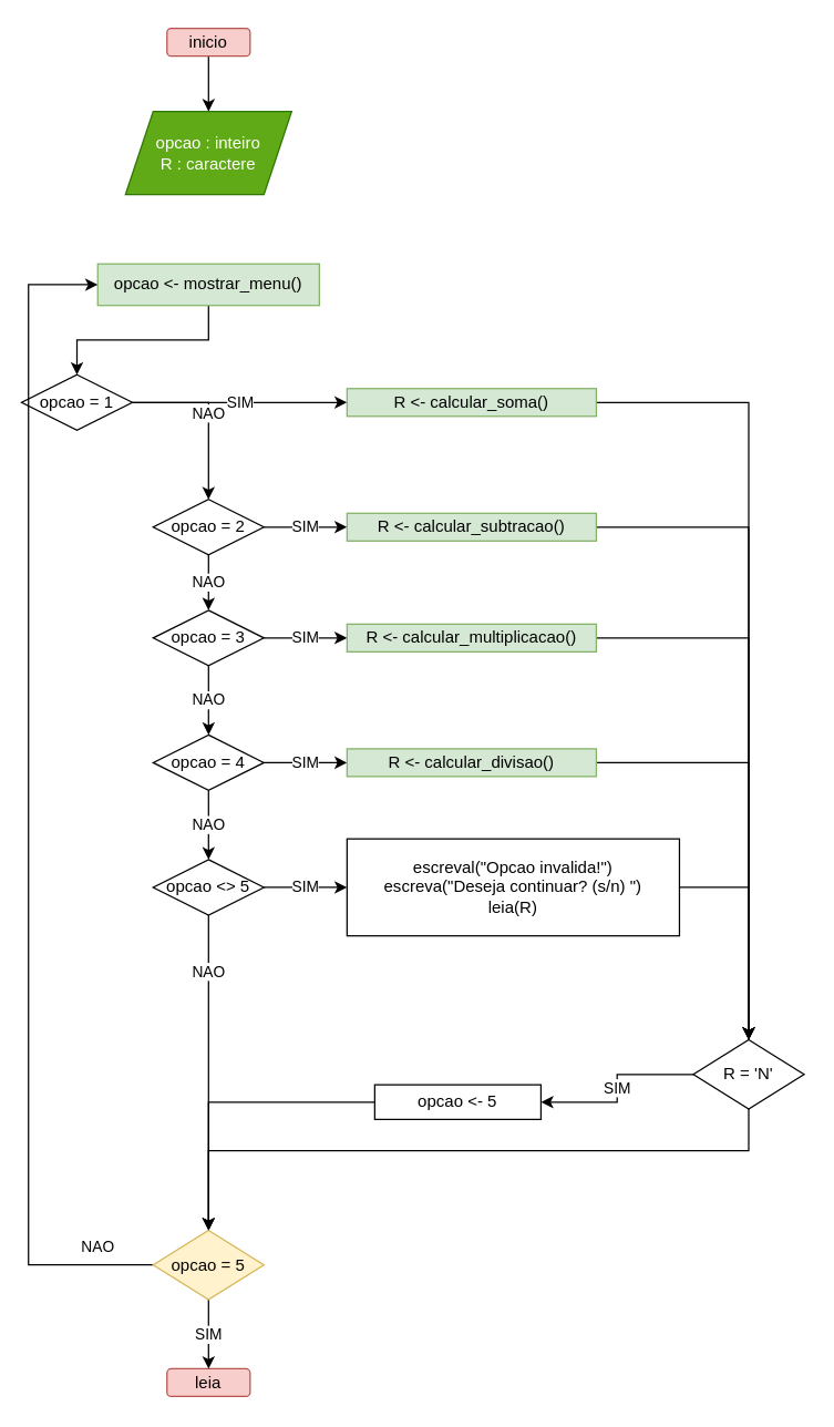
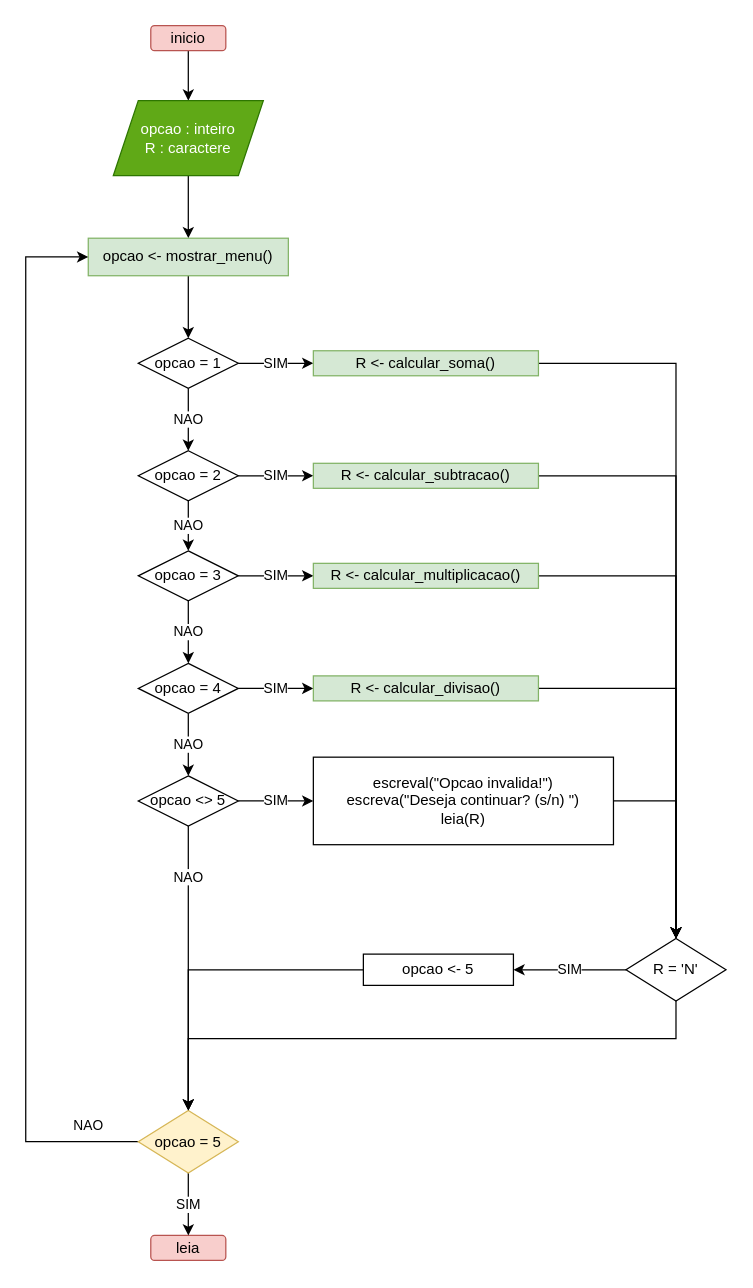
  <mxCell id="0" />
  <mxCell id="1" parent="0" />
  <mxCell id="2" style="edgeStyle=orthogonalEdgeStyle;rounded=0;orthogonalLoop=1;jettySize=auto;html=1;entryX=0.5;entryY=0;entryDx=0;entryDy=0;" edge="1" parent="1" source="3" target="6"><mxGeometry relative="1" as="geometry" /></mxCell>
  <mxCell id="3" value="inicio" style="rounded=1;whiteSpace=wrap;html=1;fillColor=#f8cecc;strokeColor=#b85450;" vertex="1" parent="1"><mxGeometry x="120" y="20" width="60" height="20" as="geometry" /></mxCell>
  <mxCell id="4" value="leia" style="rounded=1;whiteSpace=wrap;html=1;fillColor=#f8cecc;strokeColor=#b85450;" vertex="1" parent="1"><mxGeometry x="120" y="987.5" width="60" height="20" as="geometry" /></mxCell>
+ <mxCell id="5" value="" style="edgeStyle=orthogonalEdgeStyle;rounded=0;orthogonalLoop=1;jettySize=auto;html=1;" edge="1" parent="1" source="6" target="8"><mxGeometry relative="1" as="geometry" /></mxCell>
  <mxCell id="6" value="opcao : inteiro&lt;br&gt;R : caractere" style="shape=parallelogram;perimeter=parallelogramPerimeter;whiteSpace=wrap;html=1;fixedSize=1;fillColor=#60a917;fontColor=#ffffff;strokeColor=#2D7600;" vertex="1" parent="1"><mxGeometry x="90" y="80" width="120" height="60" as="geometry" /></mxCell>
  <mxCell id="7" style="edgeStyle=orthogonalEdgeStyle;rounded=0;orthogonalLoop=1;jettySize=auto;html=1;entryX=0.5;entryY=0;entryDx=0;entryDy=0;" edge="1" parent="1" source="8" target="11"><mxGeometry relative="1" as="geometry" /></mxCell>
  <mxCell id="8" value="opcao &amp;lt;- mostrar_menu()" style="whiteSpace=wrap;html=1;fillColor=#d5e8d4;strokeColor=#82b366;" vertex="1" parent="1"><mxGeometry x="70" y="190" width="160" height="30" as="geometry" /></mxCell>
  <mxCell id="9" value="SIM" style="edgeStyle=orthogonalEdgeStyle;rounded=0;orthogonalLoop=1;jettySize=auto;html=1;" edge="1" parent="1" source="11" target="13"><mxGeometry relative="1" as="geometry" /></mxCell>
  <mxCell id="10" value="NAO" style="edgeStyle=orthogonalEdgeStyle;rounded=0;orthogonalLoop=1;jettySize=auto;html=1;entryX=0.5;entryY=0;entryDx=0;entryDy=0;" edge="1" parent="1" source="11" target="16"><mxGeometry relative="1" as="geometry" /></mxCell>
- <mxCell id="11" value="opcao = 1" style="rhombus;whiteSpace=wrap;html=1;" vertex="1" parent="1"><mxGeometry x="15" y="270" width="80" height="40" as="geometry" /></mxCell>
+ <mxCell id="11" value="opcao = 1" style="rhombus;whiteSpace=wrap;html=1;" vertex="1" parent="1"><mxGeometry x="110" y="270" width="80" height="40" as="geometry" /></mxCell>
  <mxCell id="12" style="edgeStyle=orthogonalEdgeStyle;rounded=0;orthogonalLoop=1;jettySize=auto;html=1;entryX=0.5;entryY=0;entryDx=0;entryDy=0;" edge="1" parent="1" source="13" target="35"><mxGeometry relative="1" as="geometry"><mxPoint x="540" y="360" as="targetPoint" /></mxGeometry></mxCell>
  <mxCell id="13" value="R &amp;lt;- calcular_soma()" style="whiteSpace=wrap;html=1;fillColor=#d5e8d4;strokeColor=#82b366;" vertex="1" parent="1"><mxGeometry x="250" y="280" width="180" height="20" as="geometry" /></mxCell>
  <mxCell id="14" value="SIM" style="edgeStyle=orthogonalEdgeStyle;rounded=0;orthogonalLoop=1;jettySize=auto;html=1;" edge="1" source="16" target="18" parent="1"><mxGeometry relative="1" as="geometry" /></mxCell>
  <mxCell id="15" value="NAO" style="edgeStyle=orthogonalEdgeStyle;rounded=0;orthogonalLoop=1;jettySize=auto;html=1;" edge="1" parent="1" source="16" target="21"><mxGeometry relative="1" as="geometry" /></mxCell>
  <mxCell id="16" value="opcao = 2" style="rhombus;whiteSpace=wrap;html=1;" vertex="1" parent="1"><mxGeometry x="110" y="360" width="80" height="40" as="geometry" /></mxCell>
  <mxCell id="17" style="edgeStyle=orthogonalEdgeStyle;rounded=0;orthogonalLoop=1;jettySize=auto;html=1;entryX=0.5;entryY=0;entryDx=0;entryDy=0;" edge="1" parent="1" source="18" target="35"><mxGeometry relative="1" as="geometry" /></mxCell>
  <mxCell id="18" value="R &amp;lt;- calcular_subtracao()" style="whiteSpace=wrap;html=1;fillColor=#d5e8d4;strokeColor=#82b366;" vertex="1" parent="1"><mxGeometry x="250" y="370" width="180" height="20" as="geometry" /></mxCell>
  <mxCell id="19" value="SIM" style="edgeStyle=orthogonalEdgeStyle;rounded=0;orthogonalLoop=1;jettySize=auto;html=1;" edge="1" source="21" target="23" parent="1"><mxGeometry relative="1" as="geometry" /></mxCell>
  <mxCell id="20" value="NAO" style="edgeStyle=orthogonalEdgeStyle;rounded=0;orthogonalLoop=1;jettySize=auto;html=1;entryX=0.5;entryY=0;entryDx=0;entryDy=0;" edge="1" parent="1" source="21" target="27"><mxGeometry relative="1" as="geometry" /></mxCell>
  <mxCell id="21" value="opcao = 3" style="rhombus;whiteSpace=wrap;html=1;" vertex="1" parent="1"><mxGeometry x="110" y="440" width="80" height="40" as="geometry" /></mxCell>
  <mxCell id="22" style="edgeStyle=orthogonalEdgeStyle;rounded=0;orthogonalLoop=1;jettySize=auto;html=1;entryX=0.5;entryY=0;entryDx=0;entryDy=0;" edge="1" parent="1" source="23" target="35"><mxGeometry relative="1" as="geometry" /></mxCell>
  <mxCell id="23" value="R &amp;lt;- calcular_multiplicacao()" style="whiteSpace=wrap;html=1;fillColor=#d5e8d4;strokeColor=#82b366;" vertex="1" parent="1"><mxGeometry x="250" y="450" width="180" height="20" as="geometry" /></mxCell>
  <mxCell id="24" value="SIM" style="edgeStyle=orthogonalEdgeStyle;rounded=0;orthogonalLoop=1;jettySize=auto;html=1;" edge="1" source="27" target="29" parent="1"><mxGeometry relative="1" as="geometry" /></mxCell>
  <mxCell id="25" value="NAO" style="edgeStyle=orthogonalEdgeStyle;rounded=0;orthogonalLoop=1;jettySize=auto;html=1;entryX=0.5;entryY=0;entryDx=0;entryDy=0;exitX=0.5;exitY=1;exitDx=0;exitDy=0;" edge="1" parent="1" source="39" target="32"><mxGeometry x="-0.636" relative="1" as="geometry"><mxPoint x="150" y="620" as="targetPoint" /><mxPoint as="offset" /></mxGeometry></mxCell>
  <mxCell id="26" value="NAO" style="edgeStyle=orthogonalEdgeStyle;rounded=0;orthogonalLoop=1;jettySize=auto;html=1;entryX=0.5;entryY=0;entryDx=0;entryDy=0;" edge="1" parent="1" source="27" target="39"><mxGeometry relative="1" as="geometry" /></mxCell>
  <mxCell id="27" value="opcao = 4" style="rhombus;whiteSpace=wrap;html=1;" vertex="1" parent="1"><mxGeometry x="110" y="530" width="80" height="40" as="geometry" /></mxCell>
  <mxCell id="28" style="edgeStyle=orthogonalEdgeStyle;rounded=0;orthogonalLoop=1;jettySize=auto;html=1;entryX=0.5;entryY=0;entryDx=0;entryDy=0;" edge="1" parent="1" source="29" target="35"><mxGeometry relative="1" as="geometry" /></mxCell>
  <mxCell id="29" value="R &amp;lt;- calcular_divisao()" style="whiteSpace=wrap;html=1;fillColor=#d5e8d4;strokeColor=#82b366;" vertex="1" parent="1"><mxGeometry x="250" y="540" width="180" height="20" as="geometry" /></mxCell>
  <mxCell id="30" value="NAO" style="edgeStyle=orthogonalEdgeStyle;rounded=0;orthogonalLoop=1;jettySize=auto;html=1;" edge="1" parent="1" source="32" target="8"><mxGeometry x="-0.906" y="-13" relative="1" as="geometry"><Array as="points"><mxPoint x="20" y="913" /><mxPoint x="20" y="205" /></Array><mxPoint as="offset" /></mxGeometry></mxCell>
  <mxCell id="31" value="SIM" style="edgeStyle=orthogonalEdgeStyle;rounded=0;orthogonalLoop=1;jettySize=auto;html=1;entryX=0.5;entryY=0;entryDx=0;entryDy=0;" edge="1" parent="1" source="32" target="4"><mxGeometry relative="1" as="geometry"><mxPoint x="150" y="1007.5" as="targetPoint" /></mxGeometry></mxCell>
  <mxCell id="32" value="opcao = 5" style="rhombus;whiteSpace=wrap;html=1;fillColor=#fff2cc;strokeColor=#d6b656;" vertex="1" parent="1"><mxGeometry x="110" y="887.5" width="80" height="50" as="geometry" /></mxCell>
  <mxCell id="33" value="SIM" style="edgeStyle=orthogonalEdgeStyle;rounded=0;orthogonalLoop=1;jettySize=auto;html=1;exitX=0;exitY=0.5;exitDx=0;exitDy=0;" edge="1" parent="1" source="35" target="37"><mxGeometry relative="1" as="geometry"><mxPoint x="470" y="775" as="sourcePoint" /></mxGeometry></mxCell>
  <mxCell id="34" style="edgeStyle=orthogonalEdgeStyle;rounded=0;orthogonalLoop=1;jettySize=auto;html=1;exitX=0.5;exitY=1;exitDx=0;exitDy=0;" edge="1" parent="1" source="35"><mxGeometry relative="1" as="geometry"><mxPoint x="150" y="887.5" as="targetPoint" /><mxPoint x="510" y="837.5" as="sourcePoint" /><Array as="points"><mxPoint x="540" y="830" /><mxPoint x="150" y="830" /></Array></mxGeometry></mxCell>
  <mxCell id="35" value="R = 'N'" style="rhombus;whiteSpace=wrap;html=1;" vertex="1" parent="1"><mxGeometry x="500" y="750" width="80" height="50" as="geometry" /></mxCell>
  <mxCell id="36" style="edgeStyle=orthogonalEdgeStyle;rounded=0;orthogonalLoop=1;jettySize=auto;html=1;entryX=0.5;entryY=0;entryDx=0;entryDy=0;" edge="1" parent="1" source="37" target="32"><mxGeometry relative="1" as="geometry" /></mxCell>
- <mxCell id="37" value="opcao &amp;lt;- 5" style="whiteSpace=wrap;html=1;" vertex="1" parent="1"><mxGeometry x="270" y="782.5" width="120" height="25" as="geometry" /></mxCell>
+ <mxCell id="37" value="opcao &amp;lt;- 5" style="whiteSpace=wrap;html=1;" vertex="1" parent="1"><mxGeometry x="290" y="762.5" width="120" height="25" as="geometry" /></mxCell>
  <mxCell id="38" value="SIM" style="edgeStyle=orthogonalEdgeStyle;rounded=0;orthogonalLoop=1;jettySize=auto;html=1;" edge="1" parent="1" source="39" target="41"><mxGeometry relative="1" as="geometry"><mxPoint x="270" y="640" as="targetPoint" /></mxGeometry></mxCell>
  <mxCell id="39" value="opcao &amp;lt;&amp;gt; 5" style="rhombus;whiteSpace=wrap;html=1;" vertex="1" parent="1"><mxGeometry x="110" y="620" width="80" height="40" as="geometry" /></mxCell>
  <mxCell id="40" style="edgeStyle=orthogonalEdgeStyle;rounded=0;orthogonalLoop=1;jettySize=auto;html=1;entryX=0.5;entryY=0;entryDx=0;entryDy=0;" edge="1" parent="1" source="41" target="35"><mxGeometry relative="1" as="geometry"><Array as="points"><mxPoint x="540" y="640" /></Array></mxGeometry></mxCell>
  <mxCell id="41" value="escreval(&quot;Opcao invalida!&quot;)&lt;br&gt;escreva(&quot;Deseja continuar? (s/n) &quot;)&lt;br&gt;leia(R)" style="rounded=0;whiteSpace=wrap;html=1;" vertex="1" parent="1"><mxGeometry x="250" y="605" width="240" height="70" as="geometry" /></mxCell>
